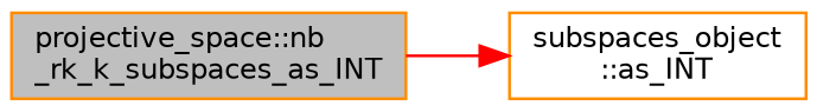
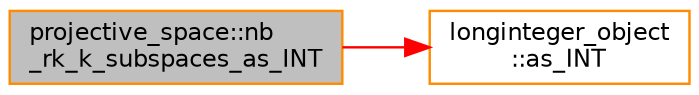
  digraph {
    rankdir=LR
    node [color=darkorange fontname=Helvetica fontsize=10 shape=record style=filled]
    n1 [fillcolor=grey75 fontcolor=black height=0.2 label="projective_space::nb\l_rk_k_subspaces_as_INT" width=0.4]
-   n2 [fillcolor=white height=0.2 label="subspaces_object\l::as_INT" width=0.4]
+   n2 [fillcolor=white height=0.2 label="longinteger_object\l::as_INT" width=0.4]
    n1 -> n2 [color=red fontname=Helvetica fontsize=10 labelfontname=Helvetica labelfontsize=10 style=solid arrowhead=normal]
  }
